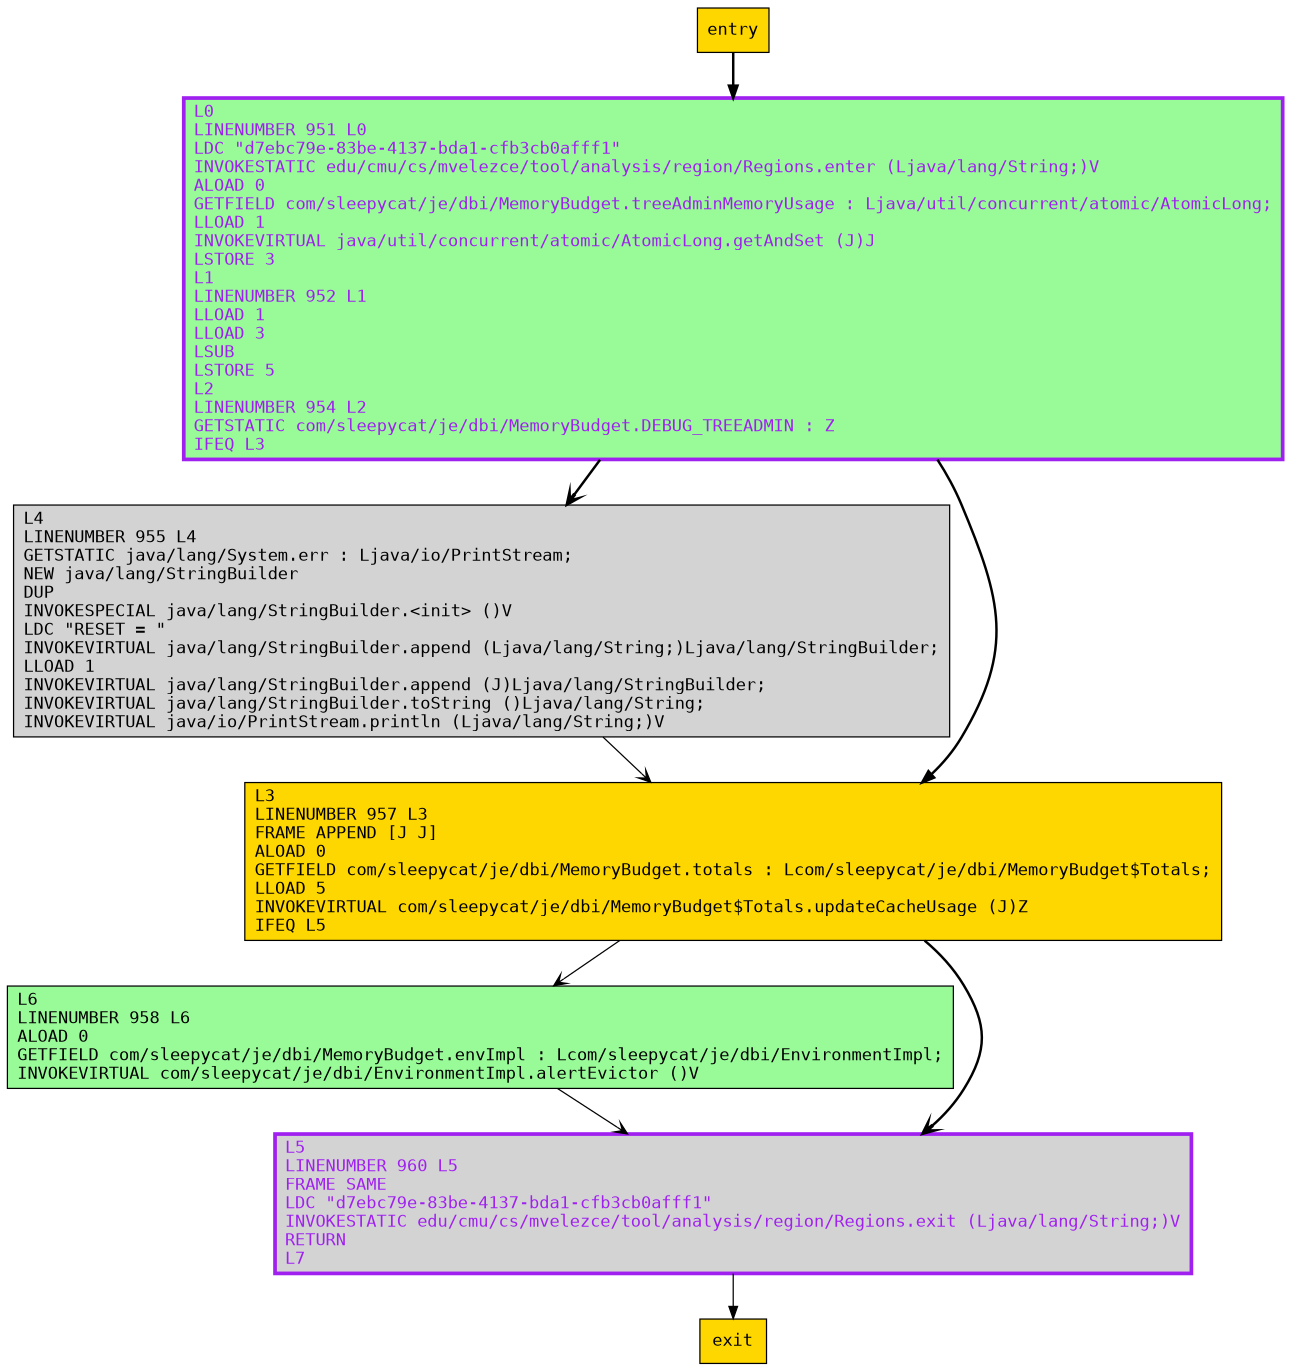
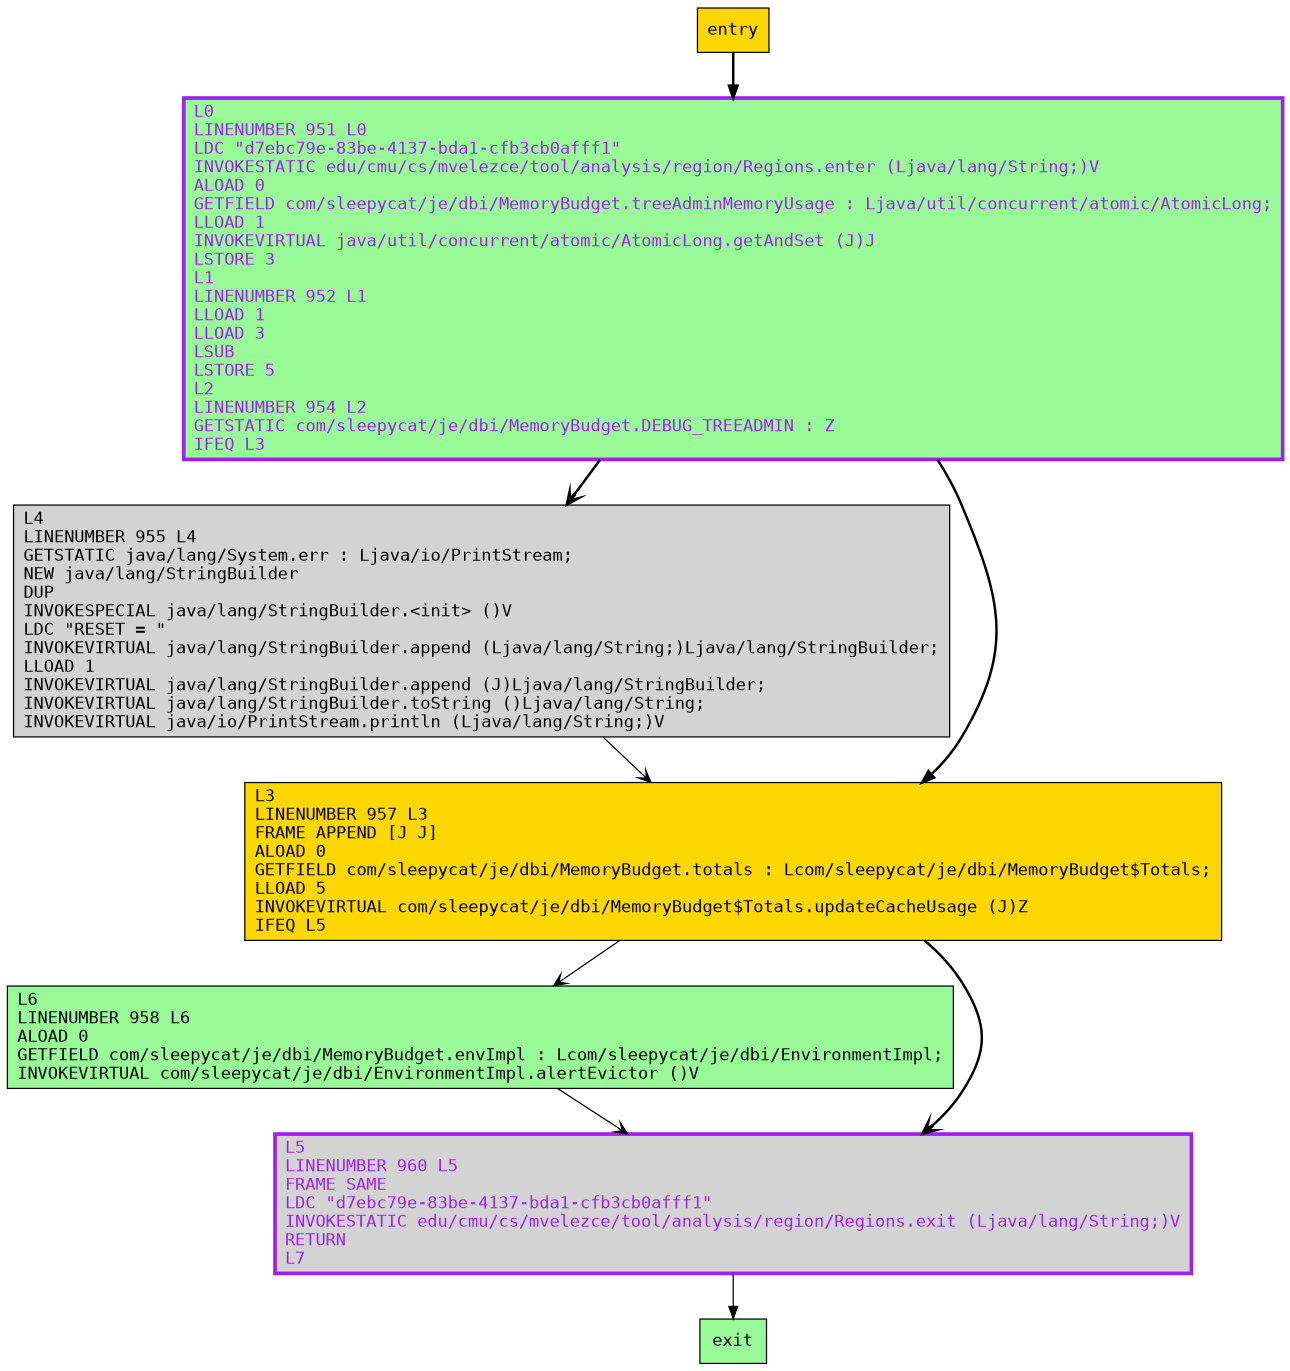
  digraph {
    fontname="DejaVu Sans Mono"
    node [shape=record style=filled fillcolor=gold fontname="DejaVu Sans Mono"]
    edge [style=bold arrowhead=vee fontname="DejaVu Sans Mono"]
    n1 [color=purple fontcolor=purple label="L0\lLINENUMBER 951 L0\lLDC \"d7ebc79e-83be-4137-bda1-cfb3cb0afff1\"\lINVOKESTATIC edu/cmu/cs/mvelezce/tool/analysis/region/Regions.enter (Ljava/lang/String;)V\lALOAD 0\lGETFIELD com/sleepycat/je/dbi/MemoryBudget.treeAdminMemoryUsage : Ljava/util/concurrent/atomic/AtomicLong;\lLLOAD 1\lINVOKEVIRTUAL java/util/concurrent/atomic/AtomicLong.getAndSet (J)J\lLSTORE 3\lL1\lLINENUMBER 952 L1\lLLOAD 1\lLLOAD 3\lLSUB\lLSTORE 5\lL2\lLINENUMBER 954 L2\lGETSTATIC com/sleepycat/je/dbi/MemoryBudget.DEBUG_TREEADMIN : Z\lIFEQ L3\l" penwidth=3 fillcolor=palegreen]
    n2 [label="L4\lLINENUMBER 955 L4\lGETSTATIC java/lang/System.err : Ljava/io/PrintStream;\lNEW java/lang/StringBuilder\lDUP\lINVOKESPECIAL java/lang/StringBuilder.\<init\> ()V\lLDC \"RESET = \"\lINVOKEVIRTUAL java/lang/StringBuilder.append (Ljava/lang/String;)Ljava/lang/StringBuilder;\lLLOAD 1\lINVOKEVIRTUAL java/lang/StringBuilder.append (J)Ljava/lang/StringBuilder;\lINVOKEVIRTUAL java/lang/StringBuilder.toString ()Ljava/lang/String;\lINVOKEVIRTUAL java/io/PrintStream.println (Ljava/lang/String;)V\l" fillcolor=lightgrey]
    n3 [label="L3\lLINENUMBER 957 L3\lFRAME APPEND [J J]\lALOAD 0\lGETFIELD com/sleepycat/je/dbi/MemoryBudget.totals : Lcom/sleepycat/je/dbi/MemoryBudget$Totals;\lLLOAD 5\lINVOKEVIRTUAL com/sleepycat/je/dbi/MemoryBudget$Totals.updateCacheUsage (J)Z\lIFEQ L5\l"]
    n4 [label="L6\lLINENUMBER 958 L6\lALOAD 0\lGETFIELD com/sleepycat/je/dbi/MemoryBudget.envImpl : Lcom/sleepycat/je/dbi/EnvironmentImpl;\lINVOKEVIRTUAL com/sleepycat/je/dbi/EnvironmentImpl.alertEvictor ()V\l" fillcolor=palegreen]
    n5 [color=purple fontcolor=purple label="L5\lLINENUMBER 960 L5\lFRAME SAME\lLDC \"d7ebc79e-83be-4137-bda1-cfb3cb0afff1\"\lINVOKESTATIC edu/cmu/cs/mvelezce/tool/analysis/region/Regions.exit (Ljava/lang/String;)V\lRETURN\lL7\l" penwidth=3 fillcolor=lightgrey]
-   exit
+   exit [fillcolor=palegreen]
    entry
    n1 -> n2
    n1 -> n3 [arrowhead=normal]
    n2 -> n3 [style=solid]
    n3 -> n4 [style=solid]
    n3 -> n5
    n4 -> n5 [style=solid]
    n5 -> exit [style=solid arrowhead=normal]
    entry -> n1 [arrowhead=normal]
  }
